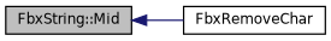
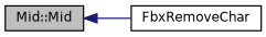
  digraph {
    rankdir=LR
    node [color=black fontname=Helvetica fontsize=10 shape=record style=filled]
-   n1 [fillcolor=grey75 fontcolor=black height=0.2 label="FbxString::Mid" width=0.4]
+   n1 [fillcolor=grey75 fontcolor=black height=0.2 label="Mid::Mid" width=0.4]
    n2 [fillcolor=white height=0.2 label=FbxRemoveChar width=0.4]
    n1 -> n2 [color=midnightblue dir=back fontname=Helvetica fontsize=10 labelfontname=Helvetica labelfontsize=10 style=solid]
  }
